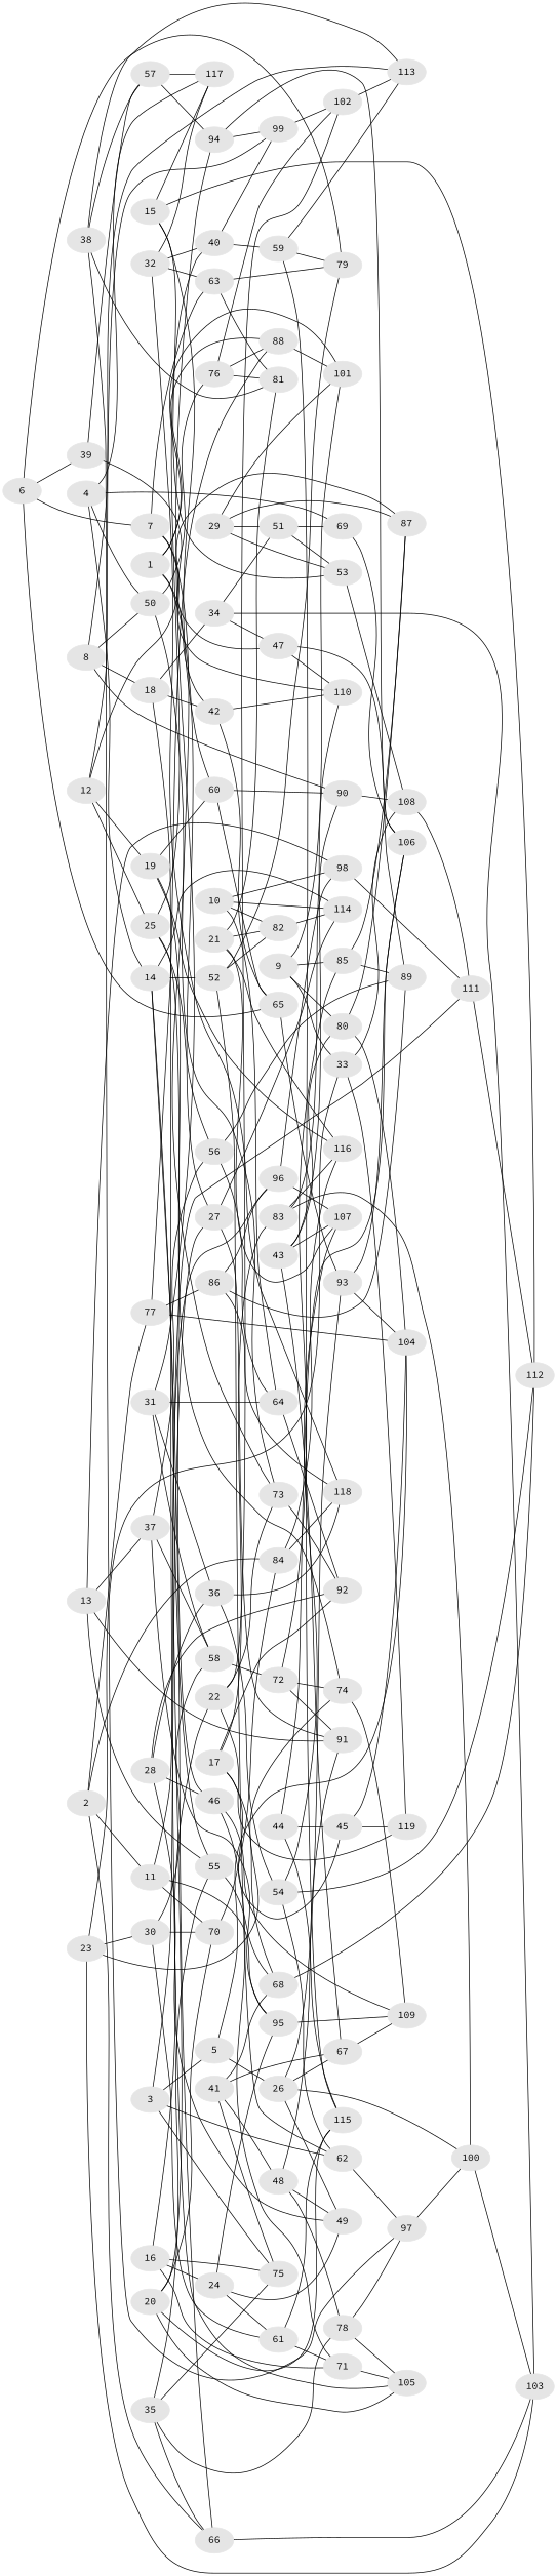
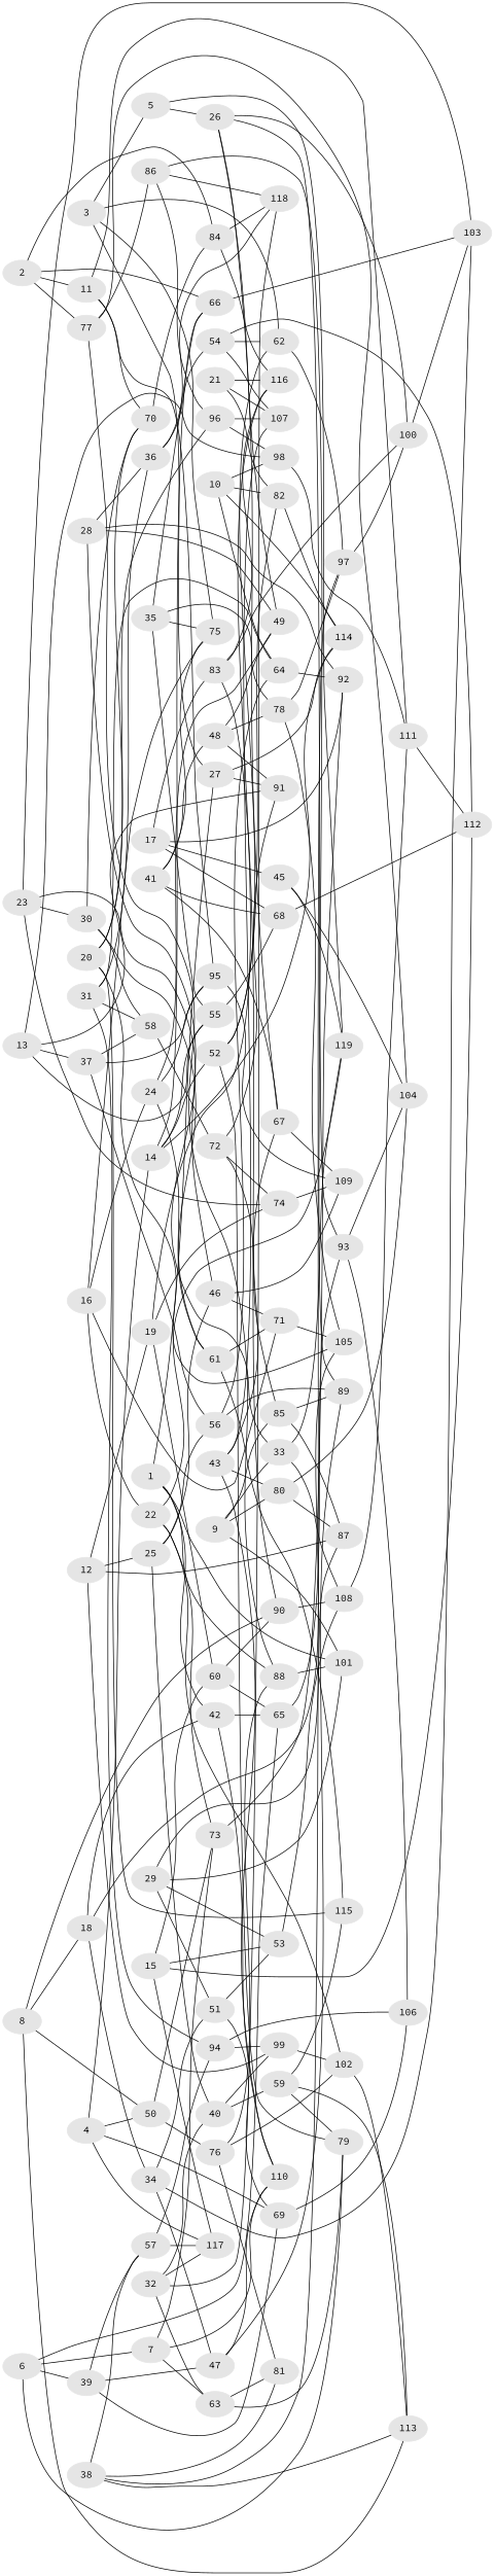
  graph {
    fontname="Source Code Pro"
    rankdir=LR
    node [color=gray90 fontname="Source Code Pro" style=filled]
    edge [fontname="Source Code Pro"]
    1
    27
    42
    88
    101
    114
    91
    65
    110
    2
    11
    66
    77
    84
    70
    95
    111
    103
    104
    86
    116
    118
    3
    5
    62
    75
    26
    119
    97
    4
    14
    50
    69
    117
    55
    52
    73
    76
    106
    67
    49
    93
    100
    109
    6
    7
    39
    79
    63
    47
    57
    81
    92
    8
    18
    90
    113
    34
    105
    108
    9
    33
    80
    85
    87
    89
    10
    64
    82
    98
    112
    12
    19
    25
    99
    60
    74
    40
    46
    56
    102
    13
    37
    58
    68
    15
    53
    16
    22
    24
    71
    61
    17
    45
    83
    51
    20
    96
    115
    107
    21
    23
    30
    59
    28
    36
    54
    29
    72
    31
    94
    32
    35
    78
    38
    41
    48
    43
-   44
    1 -- 27
    1 -- 42
    1 -- 88
    1 -- 101
    27 -- 114
    27 -- 91
    42 -- 65
    42 -- 110
    88 -- 101
    65 -- 93
    2 -- 11
    2 -- 66
    2 -- 77
    2 -- 84
    11 -- 70
    11 -- 95
    11 -- 111
    66 -- 103
    77 -- 88
    77 -- 104
    77 -- 86
    84 -- 116
    84 -- 118
    70 -- 84
    95 -- 109
    111 -- 112
    86 -- 118
    86 -- 89
    86 -- 96
    3 -- 27
    3 -- 5
    3 -- 62
    3 -- 75
    5 -- 26
-   5 -- 104
+   5 -- 119
    62 -- 97
    26 -- 67
    26 -- 49
    26 -- 93
    26 -- 100
    97 -- 100
    4 -- 14
    4 -- 50
    4 -- 69
    4 -- 117
    14 -- 114
    14 -- 66
    14 -- 55
    14 -- 52
    50 -- 73
    50 -- 76
    69 -- 106
    55 -- 68
    52 -- 62
    52 -- 79
    52 -- 82
    73 -- 92
    76 -- 88
    76 -- 81
    76 -- 102
    67 -- 109
    93 -- 104
    93 -- 106
    100 -- 103
    6 -- 65
    6 -- 7
    6 -- 39
    6 -- 79
    7 -- 110
    7 -- 73
    7 -- 63
+   39 -- 69
    39 -- 47
    39 -- 57
    63 -- 79
    63 -- 81
    47 -- 110
    47 -- 89
    57 -- 117
    57 -- 94
    8 -- 50
    8 -- 18
    8 -- 90
    8 -- 113
    18 -- 42
    18 -- 34
    18 -- 105
    90 -- 108
    34 -- 103
    34 -- 47
    34 -- 51
    108 -- 111
    9 -- 101
    9 -- 33
    9 -- 80
    9 -- 85
    33 -- 119
    33 -- 108
    80 -- 104
    80 -- 87
    85 -- 87
    85 -- 89
    10 -- 114
    10 -- 64
    10 -- 82
    10 -- 98
    64 -- 92
    82 -- 114
    98 -- 111
    12 -- 87
    12 -- 19
    12 -- 25
    12 -- 99
    19 -- 116
    19 -- 60
    19 -- 74
    25 -- 40
    25 -- 46
    25 -- 56
    99 -- 102
    60 -- 65
    60 -- 90
    74 -- 109
    40 -- 99
    40 -- 59
    46 -- 109
    46 -- 71
    56 -- 89
    56 -- 64
    102 -- 113
    13 -- 91
    13 -- 55
    13 -- 98
    13 -- 37
    37 -- 95
    37 -- 56
    37 -- 58
    58 -- 72
    68 -- 112
    15 -- 117
    15 -- 112
    15 -- 60
    15 -- 53
    53 -- 108
    16 -- 75
    16 -- 22
    16 -- 24
    16 -- 71
    22 -- 119
    22 -- 73
    22 -- 102
    24 -- 95
    24 -- 49
    24 -- 61
    71 -- 105
    61 -- 71
    61 -- 115
    17 -- 92
    17 -- 68
    17 -- 45
    17 -- 83
    45 -- 104
    45 -- 119
    83 -- 116
    83 -- 100
    83 -- 90
    51 -- 69
    51 -- 53
    20 -- 70
    20 -- 105
    20 -- 96
    20 -- 115
    96 -- 98
    96 -- 107
    21 -- 116
-   21 -- 81
    21 -- 82
    21 -- 107
    23 -- 103
    23 -- 33
    23 -- 74
    23 -- 30
    30 -- 70
    30 -- 58
    30 -- 61
    59 -- 79
    59 -- 113
    59 -- 115
    28 -- 49
    28 -- 92
    28 -- 46
    28 -- 36
    36 -- 118
    36 -- 54
    54 -- 62
    54 -- 112
    54 -- 107
    29 -- 101
    29 -- 87
    29 -- 53
    29 -- 51
    72 -- 91
    72 -- 85
    72 -- 74
    31 -- 64
    31 -- 58
    31 -- 36
    31 -- 94
    94 -- 106
    94 -- 99
    32 -- 118
    32 -- 117
    32 -- 63
    32 -- 40
    35 -- 66
    35 -- 75
    35 -- 55
    35 -- 78
    78 -- 97
    78 -- 105
    38 -- 97
    38 -- 57
    38 -- 81
    38 -- 113
    41 -- 75
    41 -- 67
    41 -- 68
    41 -- 48
    48 -- 91
    48 -- 49
    48 -- 78
    43 -- 110
    43 -- 67
    43 -- 80
    43 -- 107
-   44 -- 106
-   44 -- 45
-   44 -- 115
  }
